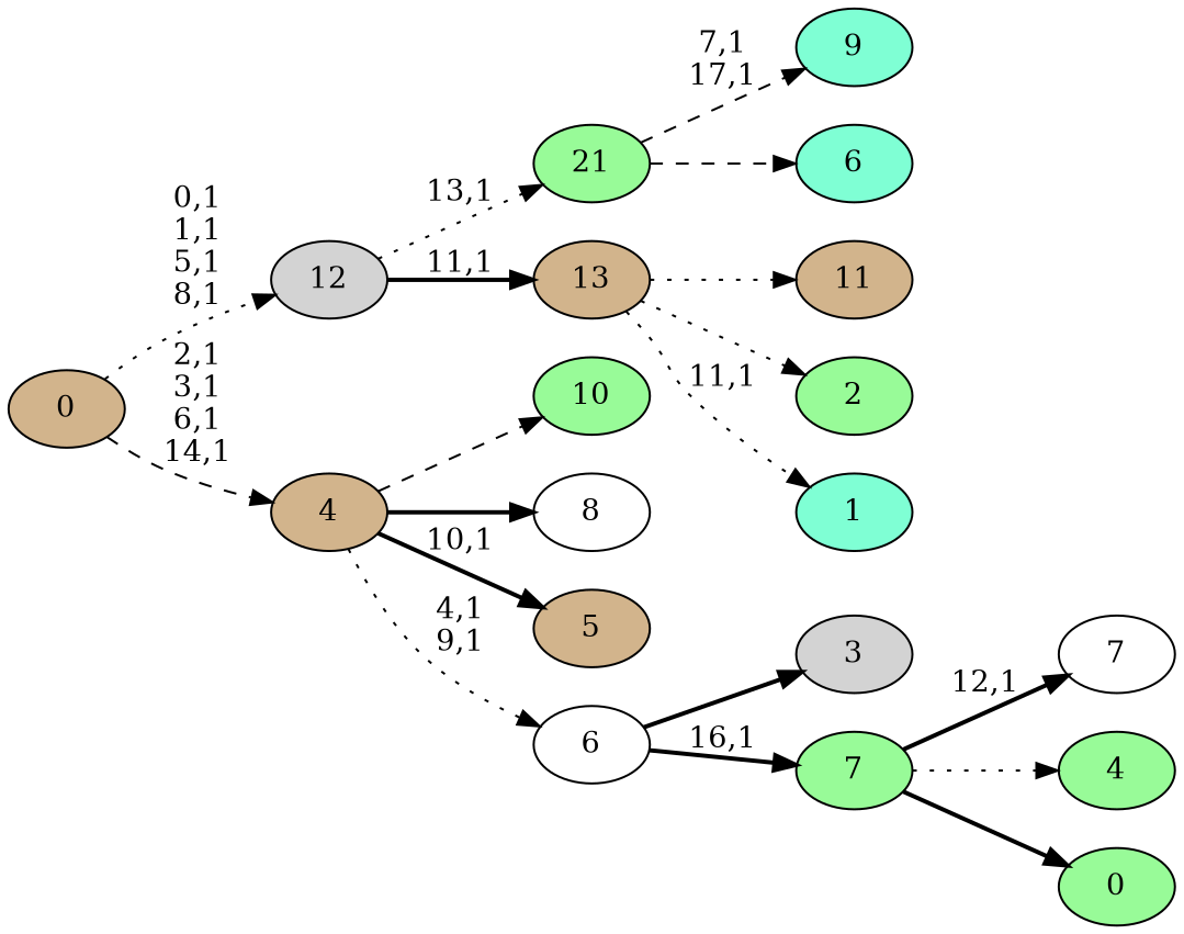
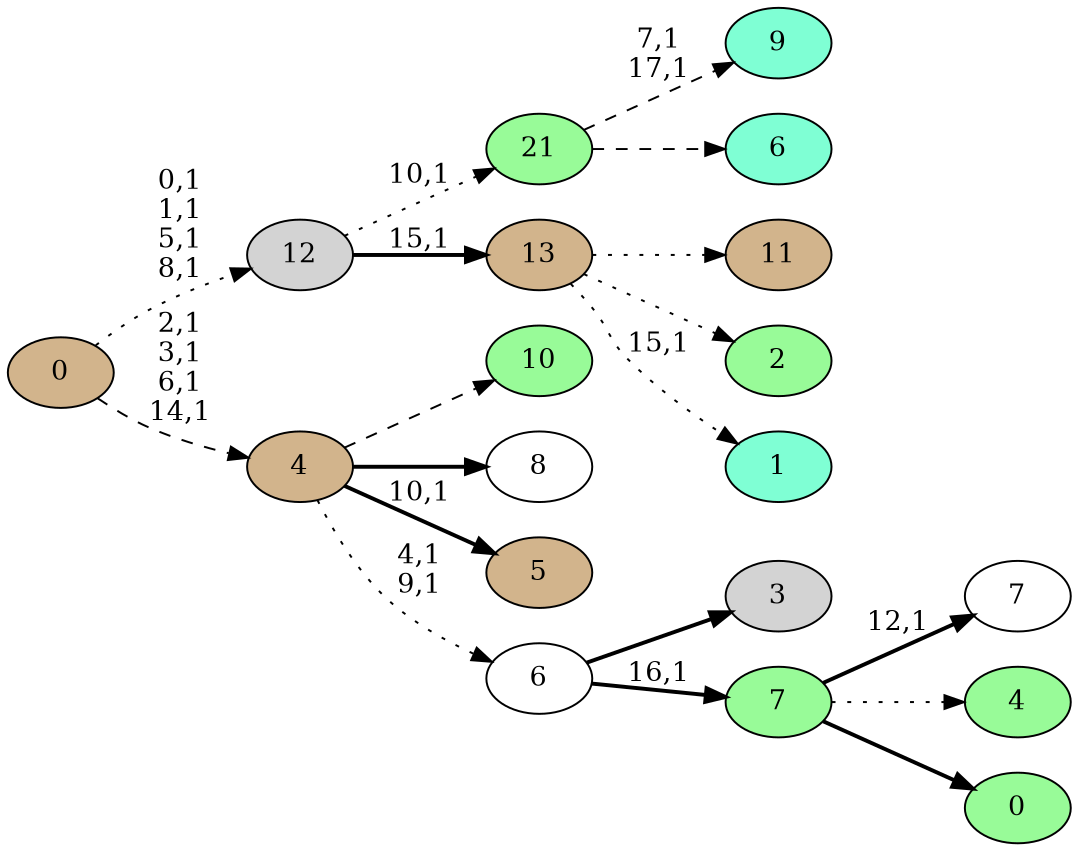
  digraph {
    rankdir=LR
    node [fillcolor=palegreen style=filled]
    edge [style=dotted]
    n1 [fillcolor=tan label=11]
    n2 [label=10]
    n3 [fillcolor=aquamarine label=9]
    n4 [fillcolor=white label=8]
    n5 [fillcolor=white label=7]
    n6 [fillcolor=aquamarine label=6]
    21
    n8 [fillcolor=tan label=5]
    n9 [label=4]
    n10 [fillcolor=lightgrey label=3]
    n11 [label=2]
    n12 [fillcolor=aquamarine label=1]
    13 [fillcolor=tan]
    12 [fillcolor=lightgrey]
    n15 [label=0]
    7
    6 [fillcolor=white]
    4 [fillcolor=tan]
    0 [fillcolor=tan]
    21 -> n3 [label="7,1\n17,1" style=dashed]
    21 -> n6 [style=dashed]
    13 -> n1
    13 -> n11
-   13 -> n12 [label="11,1"]
-   12 -> 21 [label="13,1"]
-   12 -> 13 [label="11,1" style=bold]
+   13 -> n12 [label="15,1"]
+   12 -> 21 [label="10,1"]
+   12 -> 13 [label="15,1" style=bold]
    7 -> n5 [label="12,1" style=bold]
    7 -> n9
    7 -> n15 [style=bold]
    6 -> n10 [style=bold]
    6 -> 7 [label="16,1" style=bold]
    4 -> n2 [style=dashed]
    4 -> n4 [style=bold]
    4 -> n8 [label="10,1" style=bold]
    4 -> 6 [label="4,1\n9,1"]
    0 -> 12 [label="0,1\n1,1\n5,1\n8,1"]
    0 -> 4 [label="2,1\n3,1\n6,1\n14,1" style=dashed]
  }
